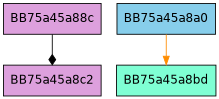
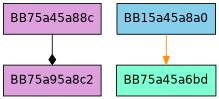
  digraph {
    fontname="DejaVu Sans"
    splines=ortho
    node [fillcolor=plum fontname="DejaVu Sans" shape=box style=filled]
    edge [fontname="DejaVu Sans"]
    BB75a45a88c
-   BB75a45a8c2
-   BB75a45a8a0 [fillcolor=skyblue]
-   BB75a45a8bd [fillcolor=aquamarine]
+   BB75a45a8c2 [label=BB75a95a8c2]
+   BB75a45a8a0 [fillcolor=skyblue label=BB15a45a8a0]
+   BB75a45a8bd [fillcolor=aquamarine label=BB75a45a6bd]
    BB75a45a88c -> BB75a45a8c2 [arrowhead=diamond color=black]
    BB75a45a8a0 -> BB75a45a8bd [arrowhead=normal color=darkorange]
  }
